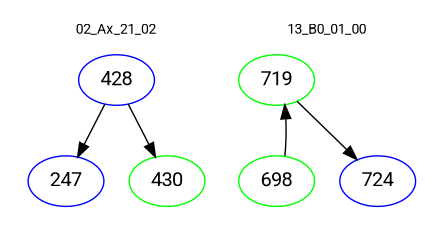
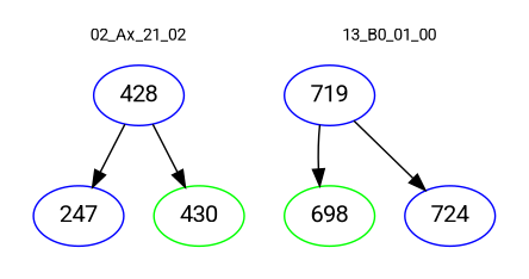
  digraph {
    fontname=Roboto
    node [color=blue fontname=Roboto]
    edge [color=black fontname=Roboto]
    n1 [label=428]
    n2 [label=247]
    n3 [color=green label=430]
-   n4 [color=green label=719]
+   n4 [label=719]
    n5 [color=green label=698]
    n6 [label=724]
    subgraph cluster_1 {
      color=white
      fontsize=10
      label="02_Ax_21_02"
      n1
      n2
      n3
    }
    subgraph cluster_2 {
      color=white
      fontsize=10
      label="13_B0_01_00"
      n4
      n5
      n6
    }
    n1 -> n2
    n1 -> n3
-   n5 -> n4
+   n4 -> n5
    n4 -> n6
  }
